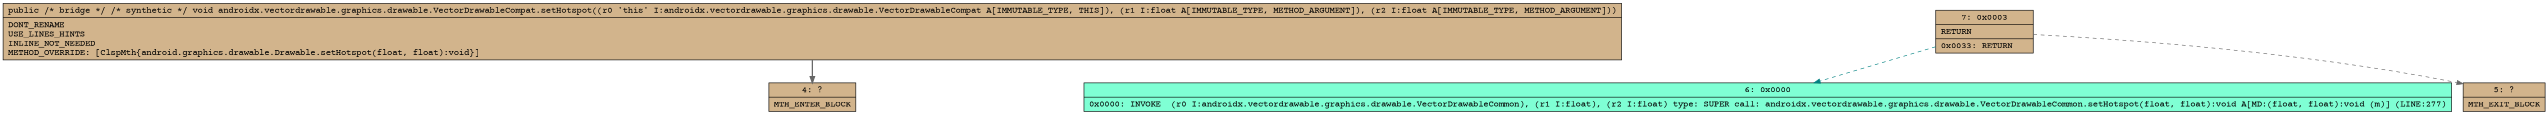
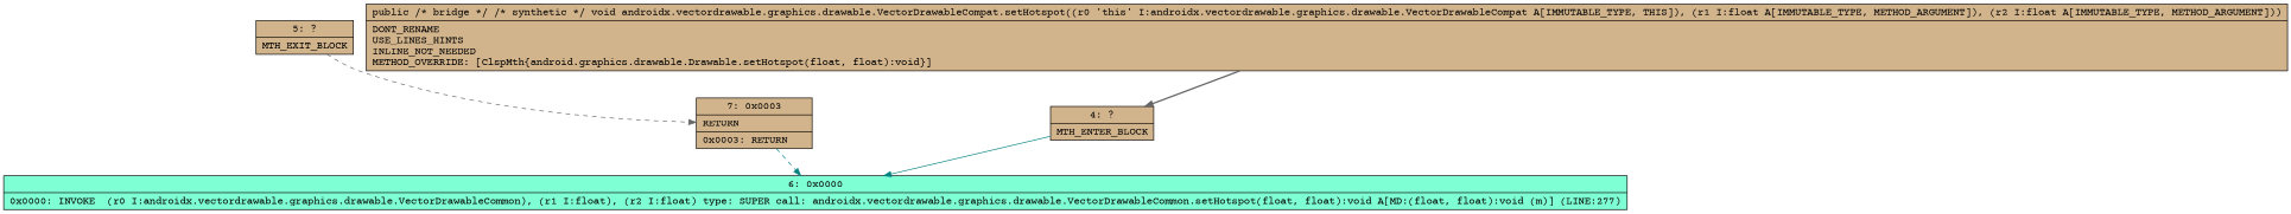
  digraph {
    fontname="Courier Prime"
    node [fillcolor=tan fontname="Courier Prime" shape=record style=filled]
    edge [color=teal fontname="Courier Prime" style=dashed]
    n1 [label="{4\:\ ?|MTH_ENTER_BLOCK\l}"]
    n2 [fillcolor=aquamarine label="{6\:\ 0x0000|0x0000: INVOKE  (r0 I:androidx.vectordrawable.graphics.drawable.VectorDrawableCommon), (r1 I:float), (r2 I:float) type: SUPER call: androidx.vectordrawable.graphics.drawable.VectorDrawableCommon.setHotspot(float, float):void A[MD:(float, float):void (m)] (LINE:277)\l}"]
-   n3 [label="{7\:\ 0x0003|RETURN\l|0x0033: RETURN   \l}"]
+   n3 [label="{7\:\ 0x0003|RETURN\l|0x0003: RETURN   \l}"]
    n4 [label="{5\:\ ?|MTH_EXIT_BLOCK\l}"]
    n5 [label="{public \/* bridge *\/ \/* synthetic *\/ void androidx.vectordrawable.graphics.drawable.VectorDrawableCompat.setHotspot((r0 'this' I:androidx.vectordrawable.graphics.drawable.VectorDrawableCompat A[IMMUTABLE_TYPE, THIS]), (r1 I:float A[IMMUTABLE_TYPE, METHOD_ARGUMENT]), (r2 I:float A[IMMUTABLE_TYPE, METHOD_ARGUMENT]))  | DONT_RENAME\lUSE_LINES_HINTS\lINLINE_NOT_NEEDED\lMETHOD_OVERRIDE: [ClspMth\{android.graphics.drawable.Drawable.setHotspot(float, float):void\}]\l}"]
+   n1 -> n2 [style=solid]
    n3 -> n2
-   n3 -> n4 [color=gray40]
+   n4 -> n3 [color=gray40]
    n5 -> n1 [color=gray40 style=bold]
  }
